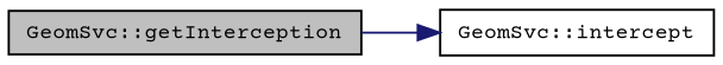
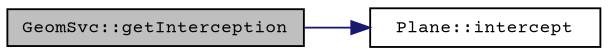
  digraph {
    rankdir=LR
    fontname="Courier Prime"
    node [color=black fontname="Courier Prime" fontsize=10 shape=record]
    n1 [fillcolor=grey75 fontcolor=black height=0.2 label="GeomSvc::getInterception" style=filled width=0.4]
-   n2 [height=0.2 label="GeomSvc::intercept" width=0.4]
+   n2 [height=0.2 label="Plane::intercept" width=0.4]
    n1 -> n2 [color=midnightblue fontname="Courier Prime" fontsize=10 labelfontname=FreeSans labelfontsize=10 style=solid]
  }
